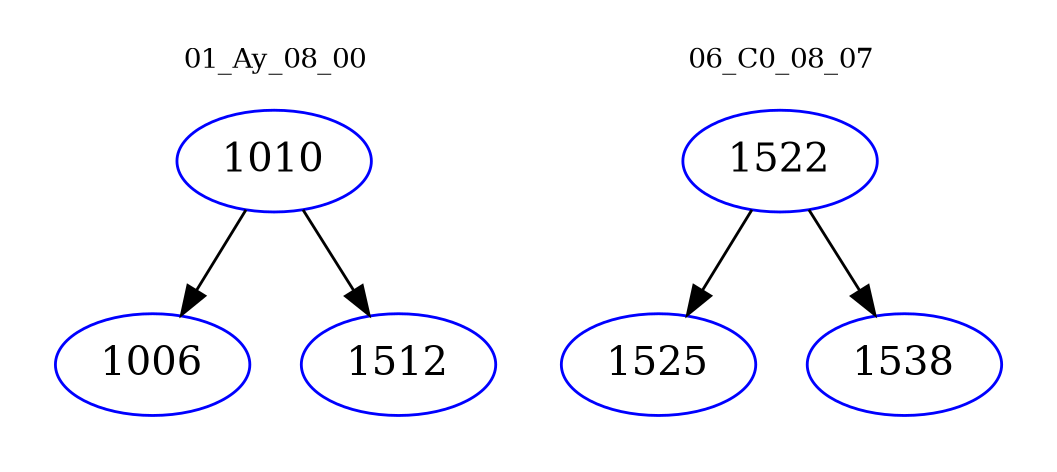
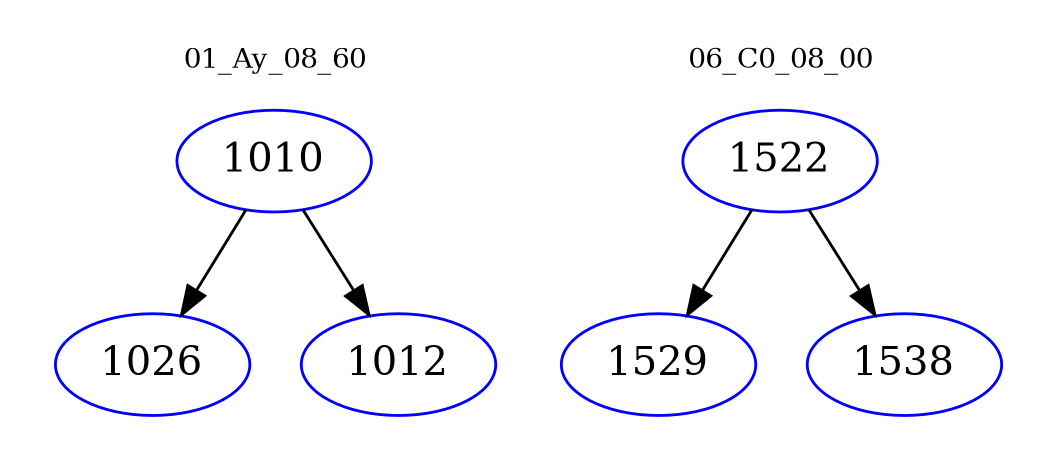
  digraph {
    node [color=blue]
    edge [color=black]
    n1 [label=1010]
-   n2 [label=1006]
-   n3 [label=1512]
+   n2 [label=1026]
+   n3 [label=1012]
    n4 [label=1522]
-   n5 [label=1525]
+   n5 [label=1529]
    n6 [label=1538]
    subgraph cluster_1 {
      color=white
      fontsize=10
-     label="01_Ay_08_00"
+     label="01_Ay_08_60"
      n1
      n2
      n3
    }
    subgraph cluster_2 {
      color=white
      fontsize=10
-     label="06_C0_08_07"
+     label="06_C0_08_00"
      n4
      n5
      n6
    }
    n1 -> n2
    n1 -> n3
    n4 -> n5
    n4 -> n6
  }
